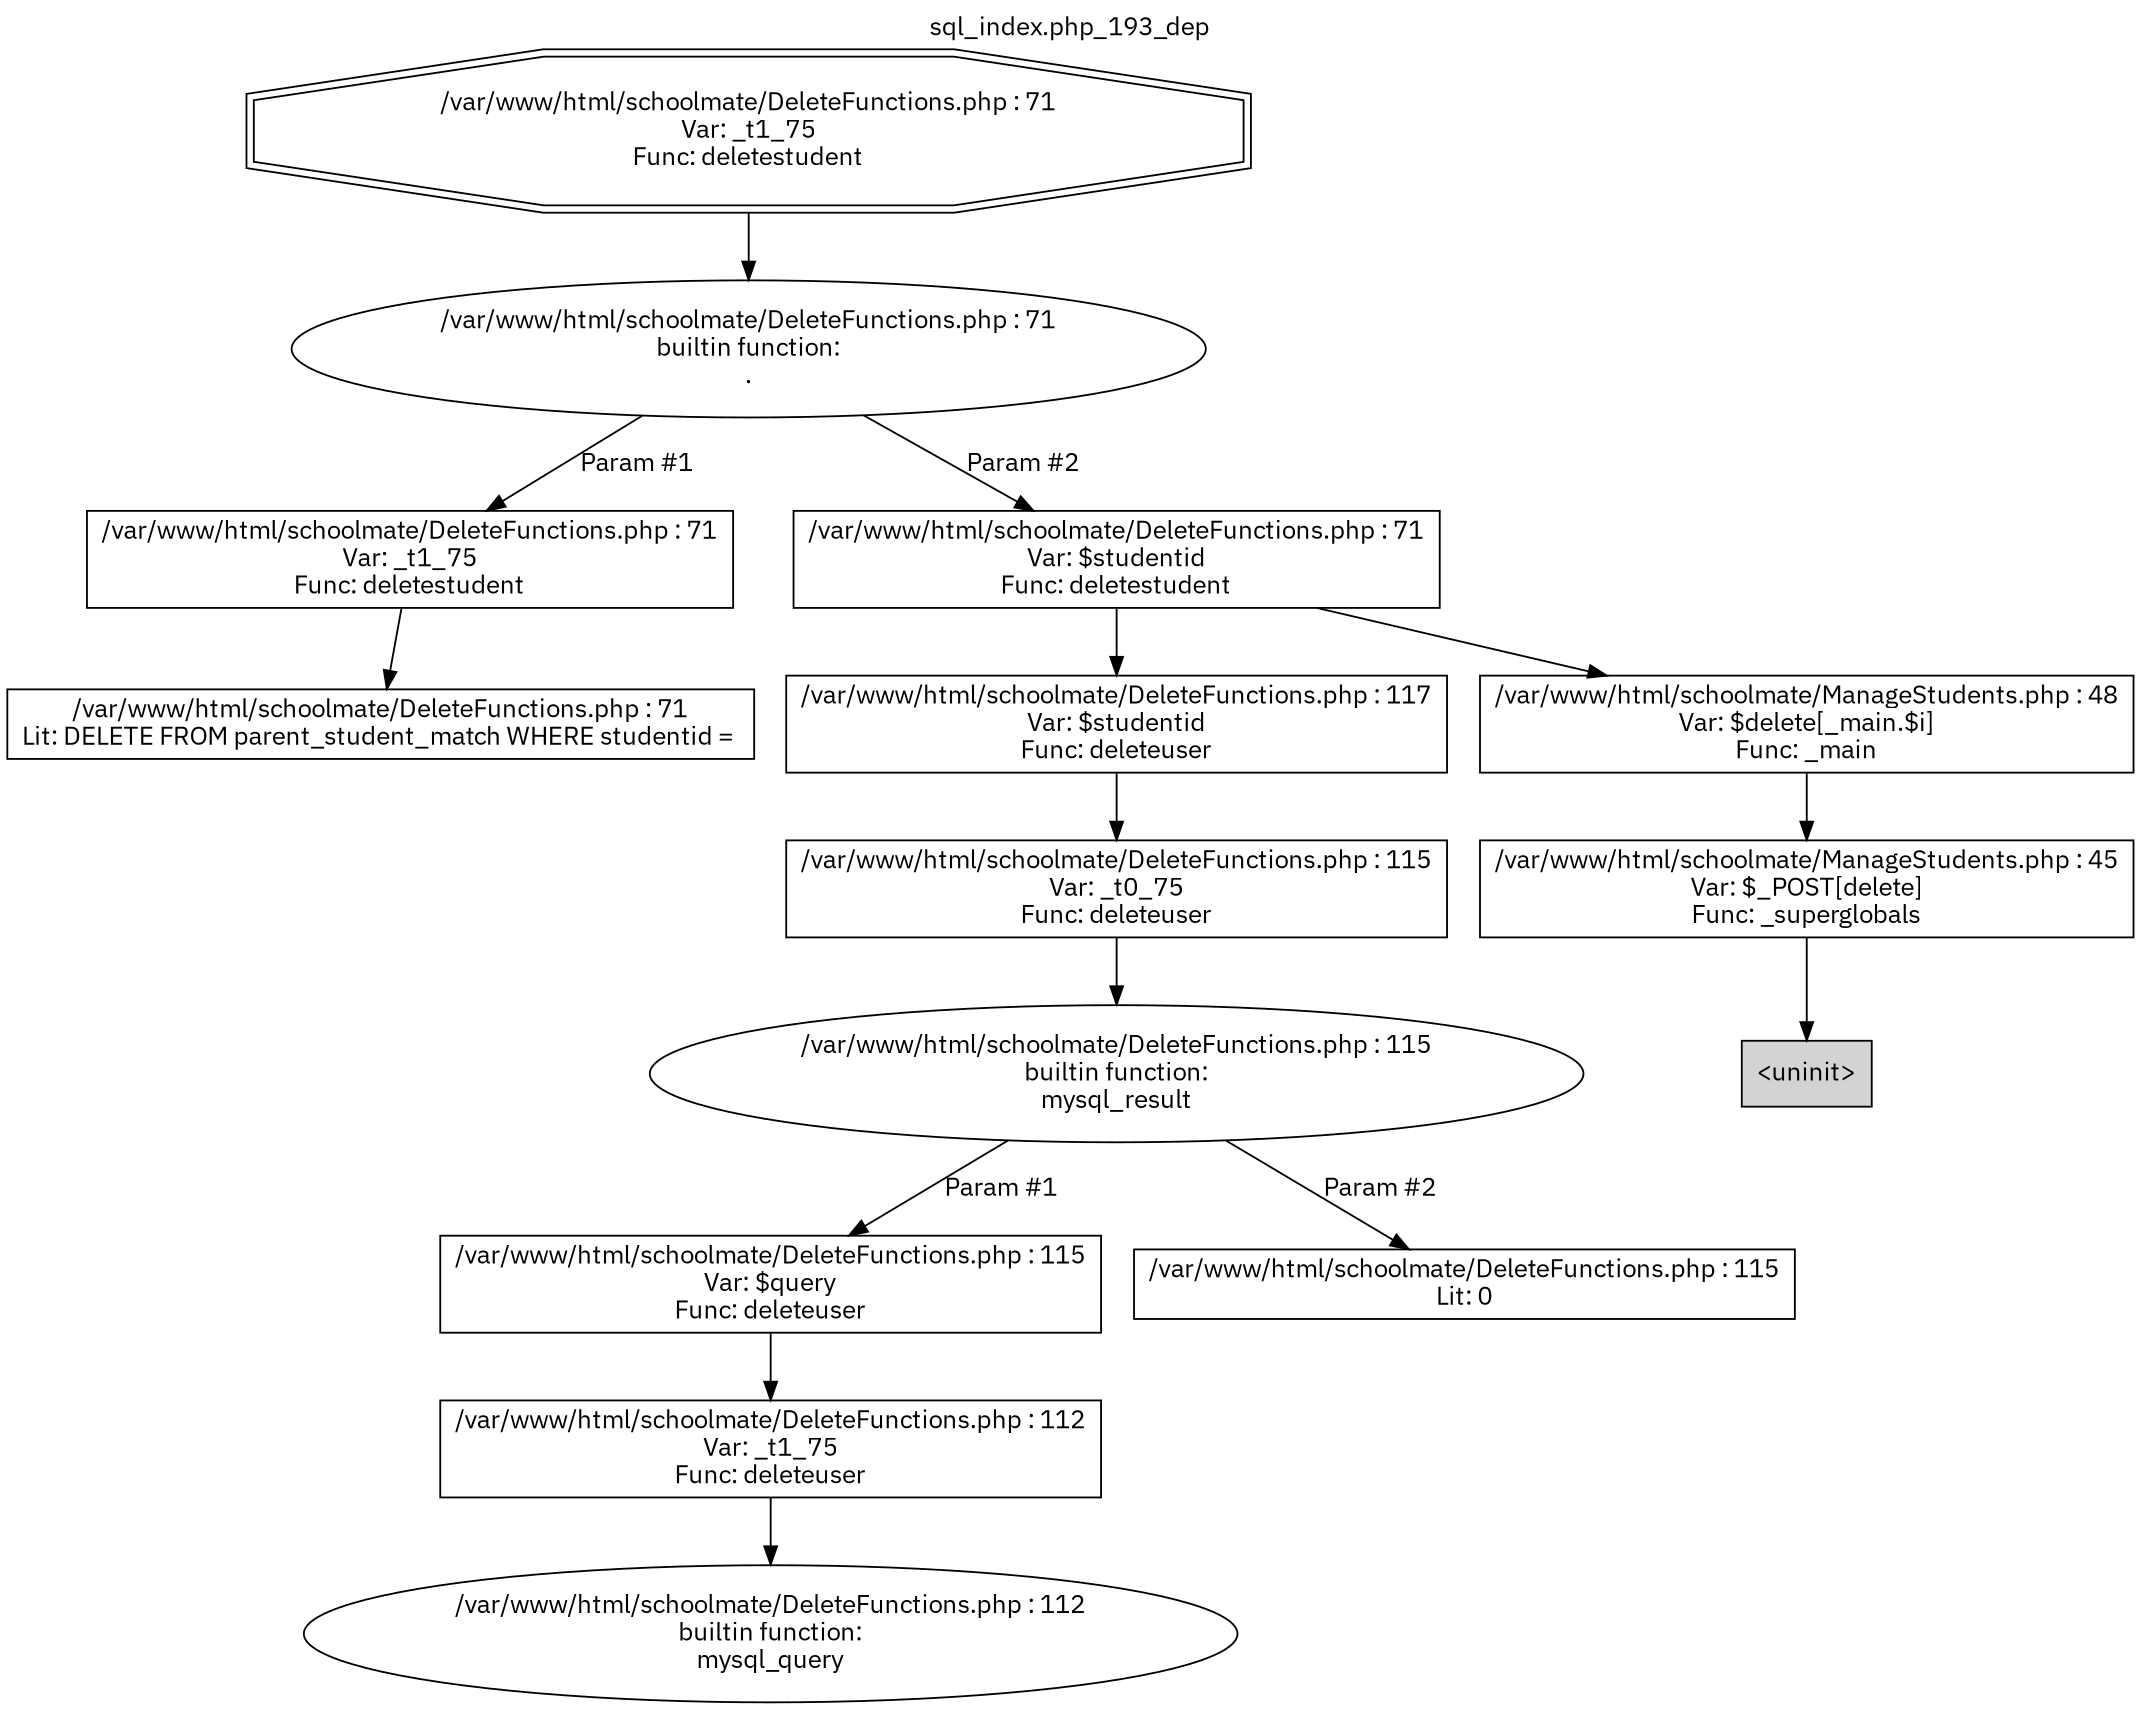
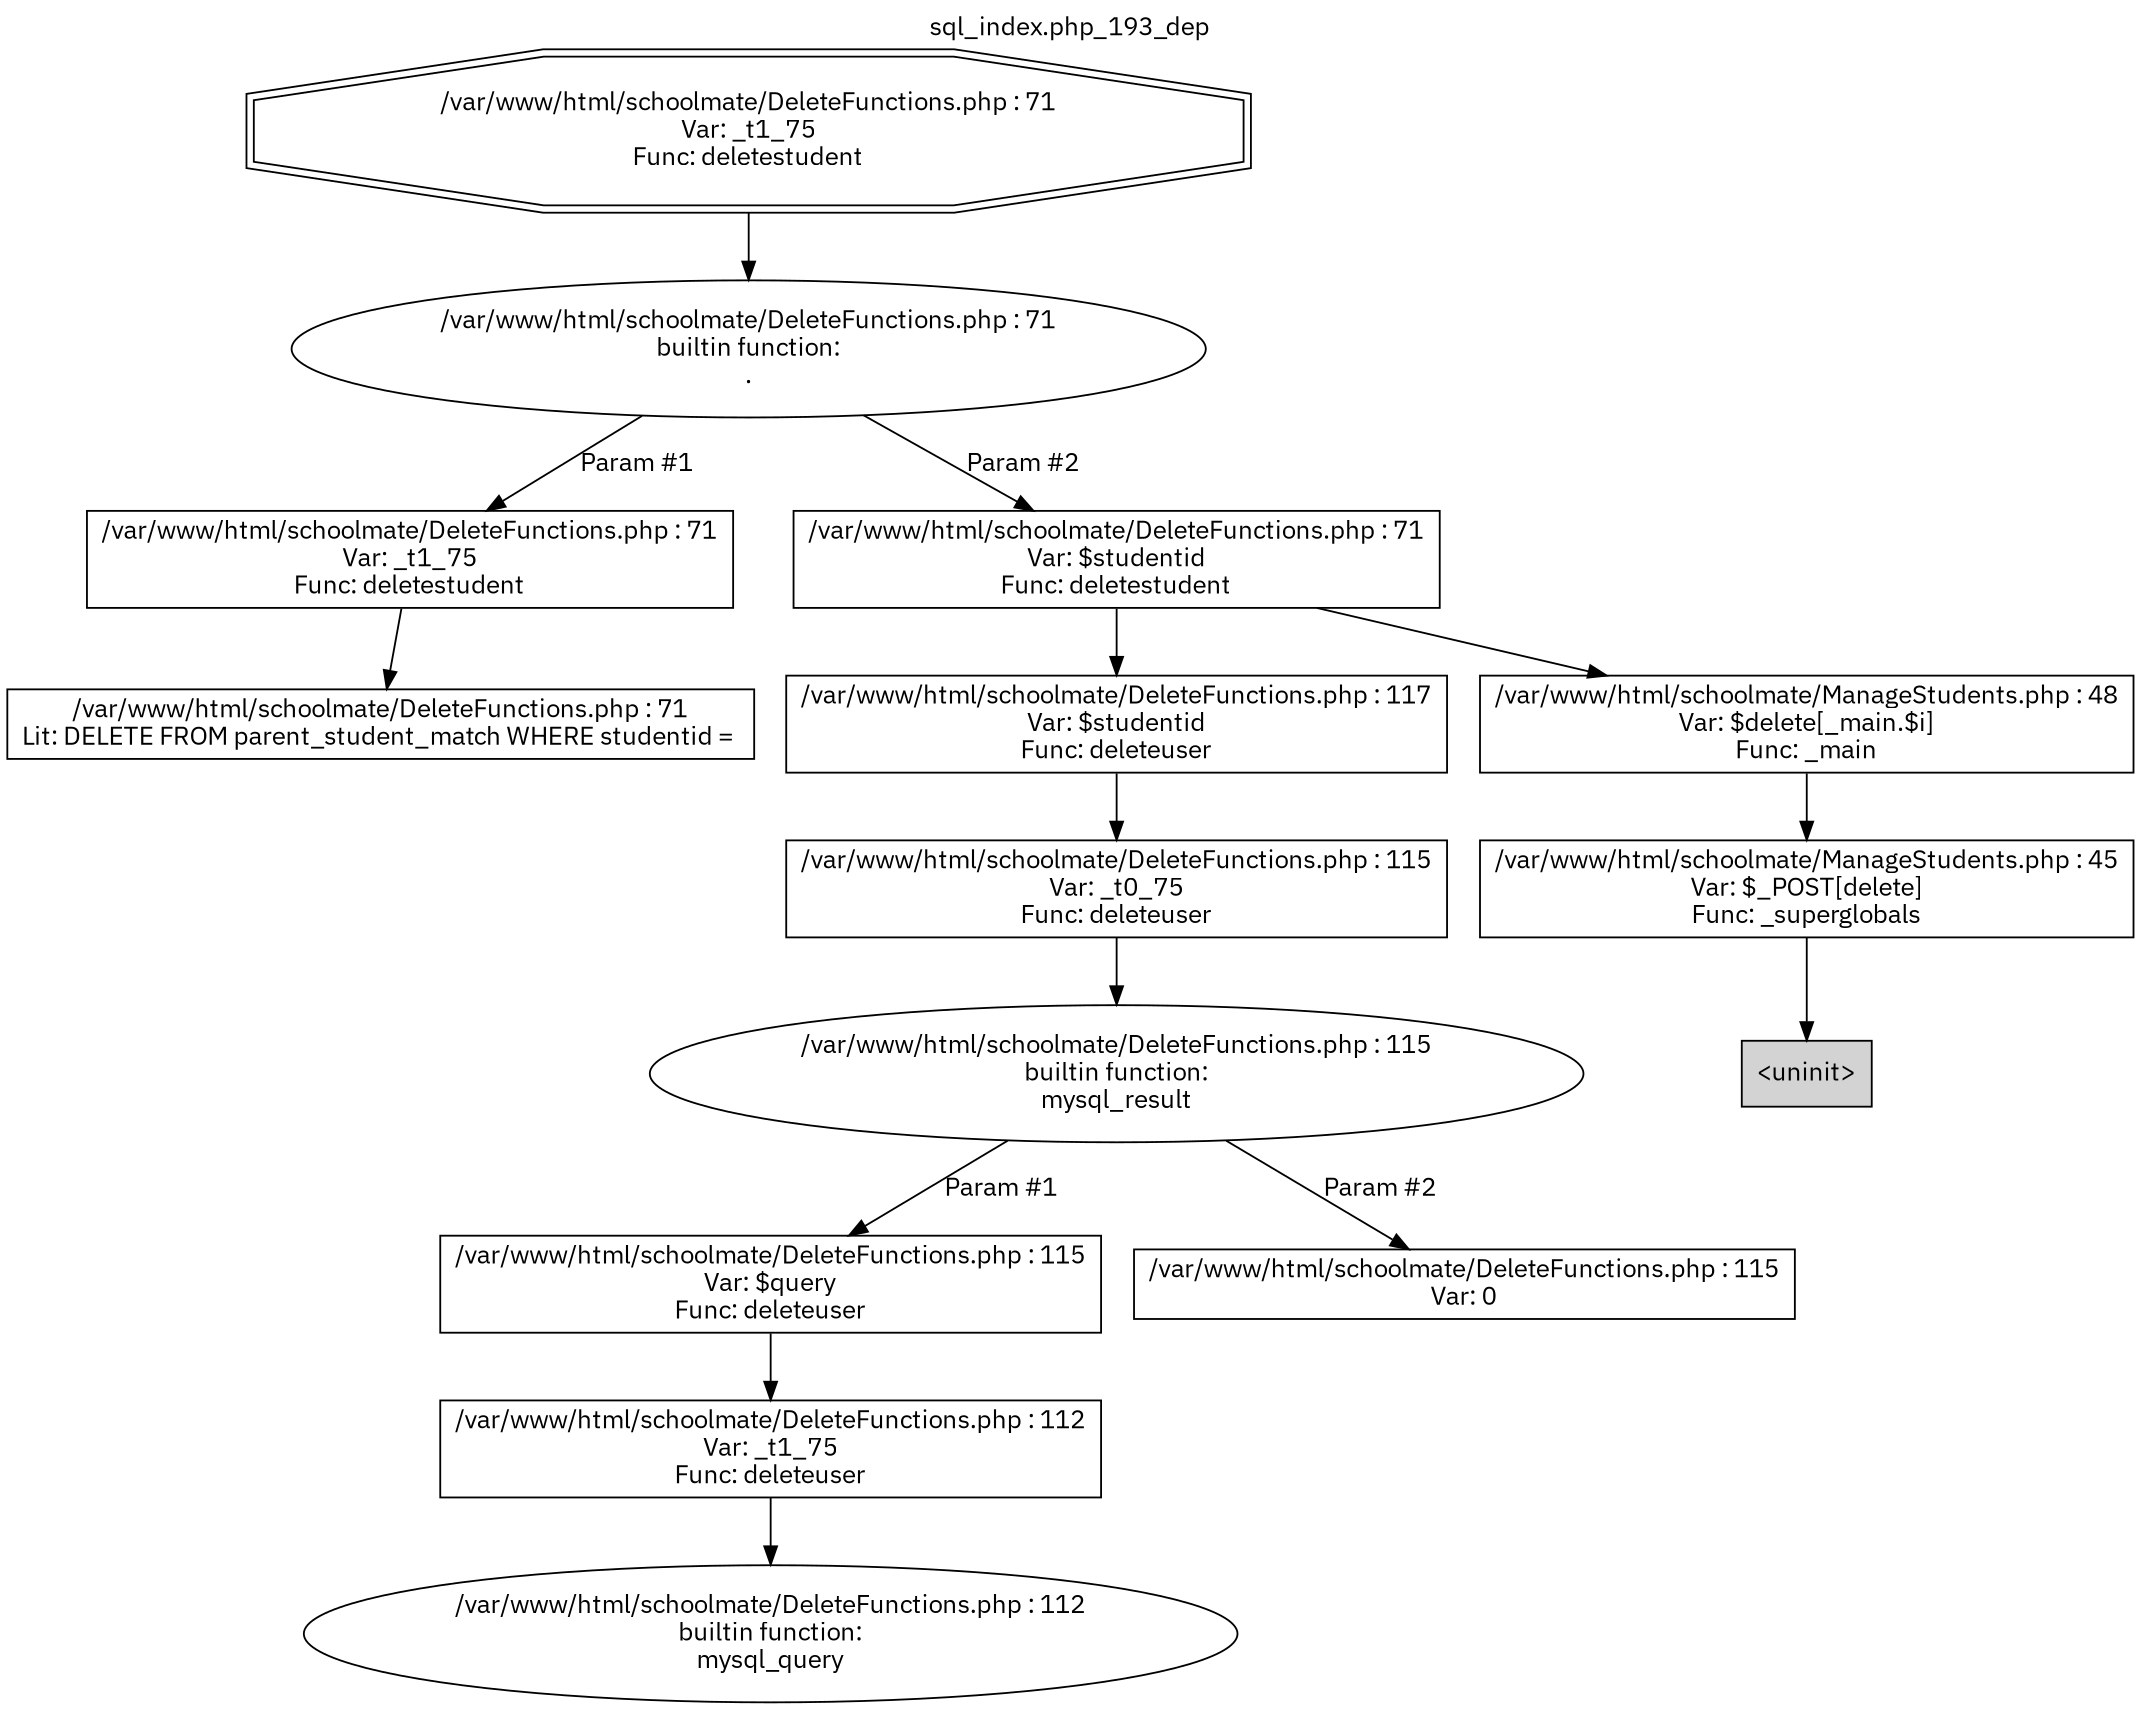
  digraph {
    label="sql_index.php_193_dep"
    labelloc=t
    fontname="IBM Plex Sans"
    node [shape=box fontname="IBM Plex Sans"]
    edge [fontname="IBM Plex Sans"]
    n1 [label="/var/www/html/schoolmate/DeleteFunctions.php : 71\nVar: _t1_75\nFunc: deletestudent\n" shape=doubleoctagon]
    n2 [label="/var/www/html/schoolmate/DeleteFunctions.php : 71\nbuiltin function:\n.\n" shape=ellipse]
    n3 [label="/var/www/html/schoolmate/DeleteFunctions.php : 71\nVar: _t1_75\nFunc: deletestudent\n"]
    n4 [label="/var/www/html/schoolmate/DeleteFunctions.php : 71\nVar: $studentid\nFunc: deletestudent\n"]
    n5 [label="/var/www/html/schoolmate/DeleteFunctions.php : 71\nLit: DELETE FROM parent_student_match WHERE studentid = \n"]
    n6 [label="/var/www/html/schoolmate/DeleteFunctions.php : 117\nVar: $studentid\nFunc: deleteuser\n"]
    n7 [label="/var/www/html/schoolmate/ManageStudents.php : 48\nVar: $delete[_main.$i]\nFunc: _main\n"]
    n8 [label="/var/www/html/schoolmate/DeleteFunctions.php : 115\nVar: _t0_75\nFunc: deleteuser\n"]
    n9 [label="/var/www/html/schoolmate/DeleteFunctions.php : 115\nbuiltin function:\nmysql_result\n" shape=ellipse]
    n10 [label="/var/www/html/schoolmate/DeleteFunctions.php : 115\nVar: $query\nFunc: deleteuser\n"]
-   n11 [label="/var/www/html/schoolmate/DeleteFunctions.php : 115\nLit: 0\n"]
+   n11 [label="/var/www/html/schoolmate/DeleteFunctions.php : 115\nVar: 0\n"]
    n12 [label="/var/www/html/schoolmate/DeleteFunctions.php : 112\nVar: _t1_75\nFunc: deleteuser\n"]
    n13 [label="/var/www/html/schoolmate/DeleteFunctions.php : 112\nbuiltin function:\nmysql_query\n" shape=ellipse]
    n14 [label="/var/www/html/schoolmate/ManageStudents.php : 45\nVar: $_POST[delete]\nFunc: _superglobals\n"]
    n15 [label="<uninit>" style=filled]
    n1 -> n2
    n2 -> n3 [label="Param #1"]
    n2 -> n4 [label="Param #2"]
    n3 -> n5
    n4 -> n6
    n4 -> n7
    n6 -> n8
    n7 -> n14
    n8 -> n9
    n9 -> n10 [label="Param #1"]
    n9 -> n11 [label="Param #2"]
    n10 -> n12
    n12 -> n13
    n14 -> n15
  }
